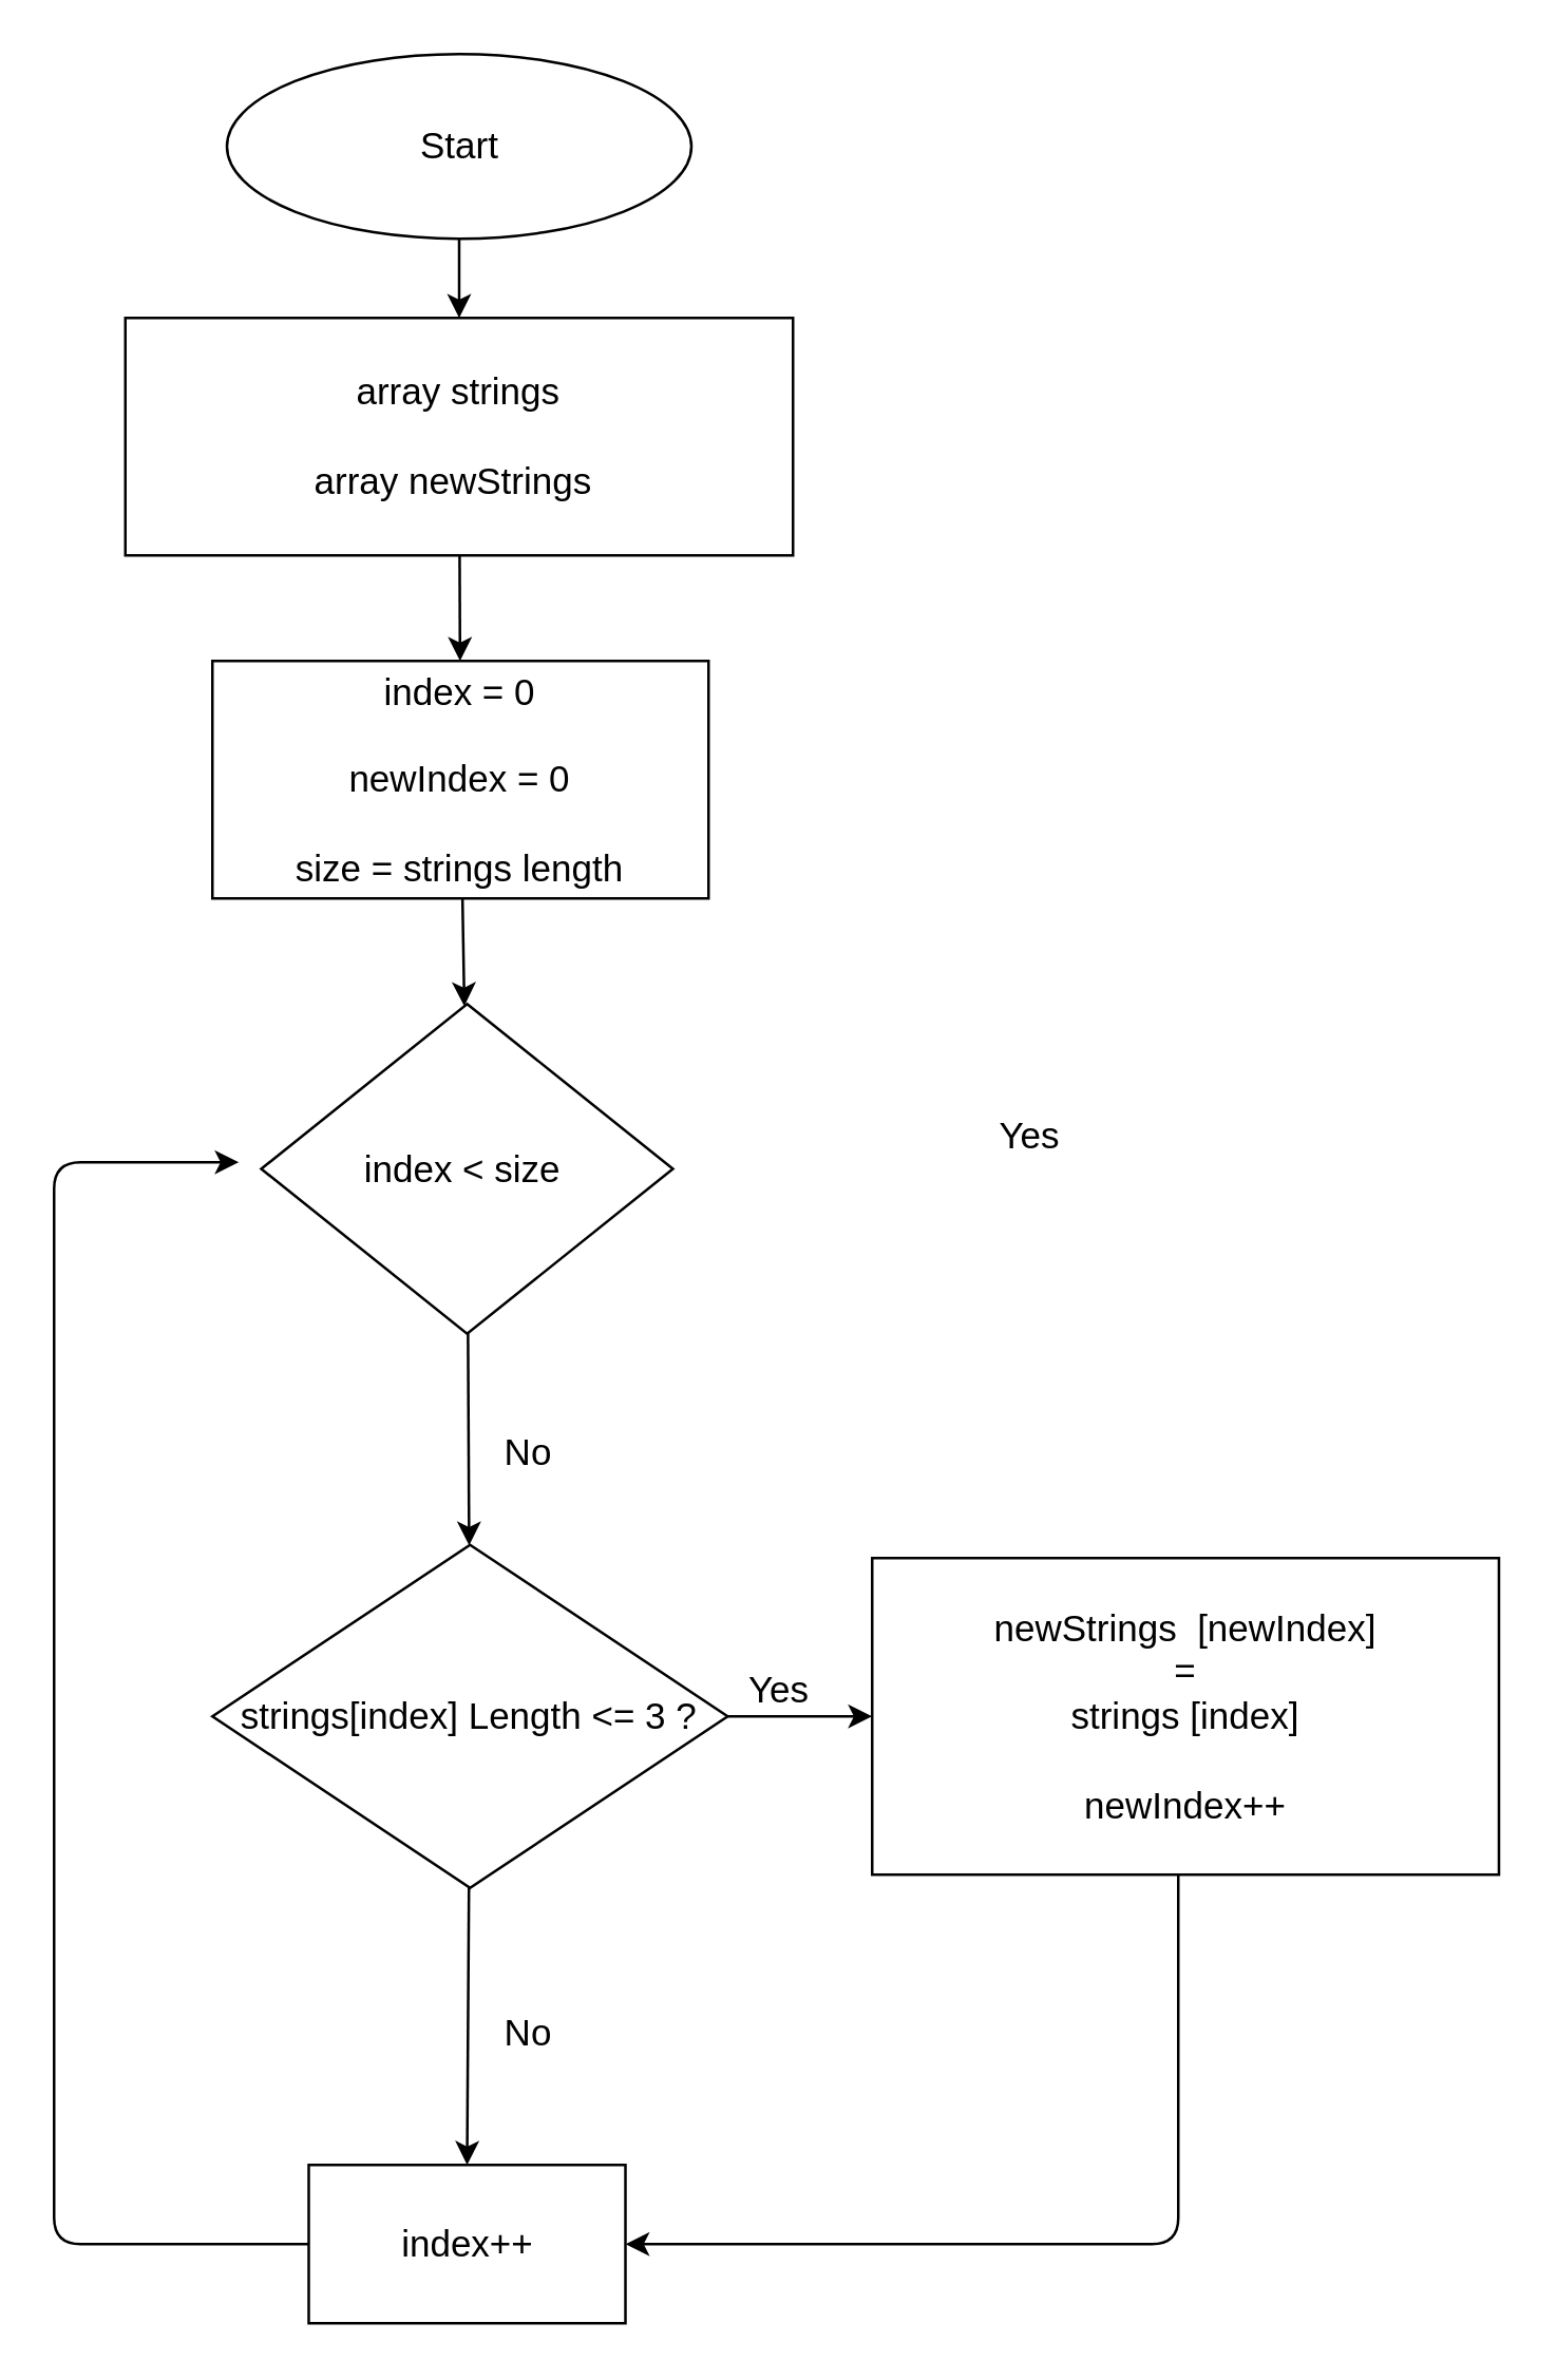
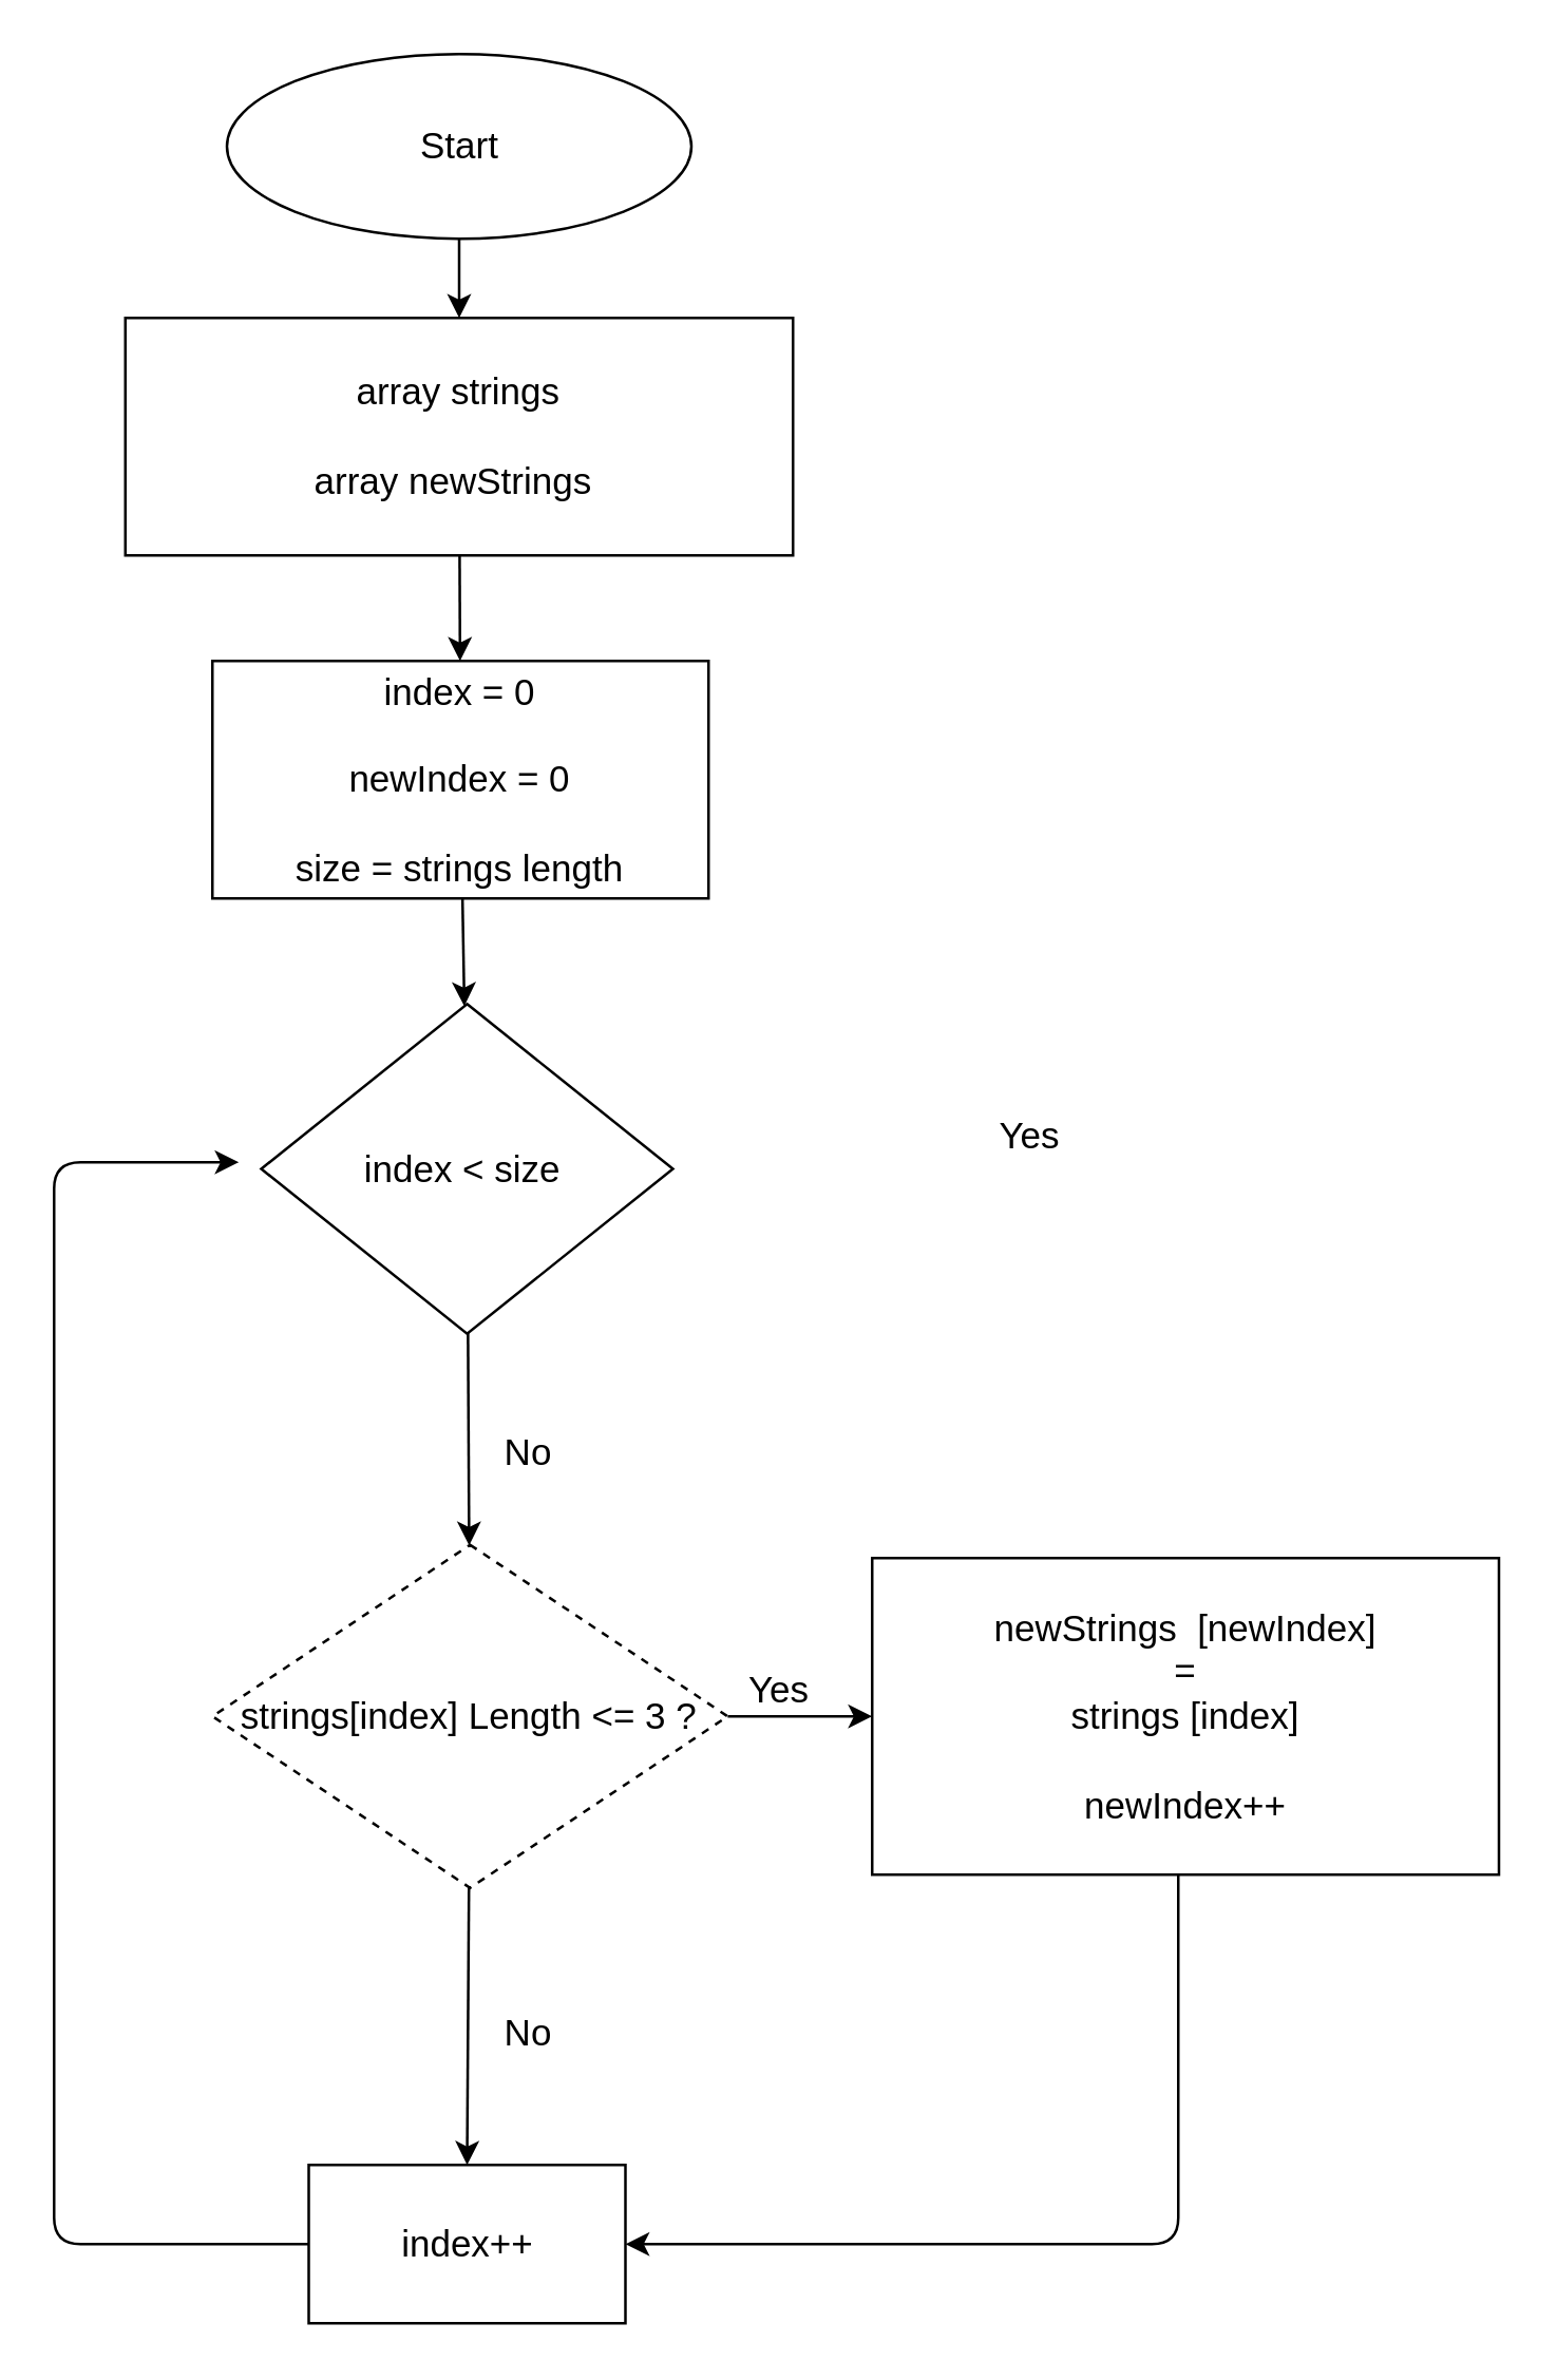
  <mxCell id="0" />
  <mxCell id="1" parent="0" />
  <mxCell id="2" value="" style="edgeStyle=none;html=1;fontSize=14;" parent="1" source="3" target="5" edge="1"><mxGeometry relative="1" as="geometry" /></mxCell>
  <mxCell id="3" value="Start" style="ellipse;whiteSpace=wrap;html=1;fontSize=14;" parent="1" vertex="1"><mxGeometry x="85.5" y="20" width="176" height="70" as="geometry" /></mxCell>
  <mxCell id="4" value="" style="edgeStyle=none;html=1;fontSize=14;" parent="1" source="5" target="7" edge="1"><mxGeometry relative="1" as="geometry" /></mxCell>
  <mxCell id="5" value="array strings&lt;br&gt;&lt;br&gt;array newStrings&amp;nbsp;" style="rounded=0;whiteSpace=wrap;html=1;fontSize=14;fillColor=none;" parent="1" vertex="1"><mxGeometry x="47" y="120" width="253" height="90" as="geometry" /></mxCell>
  <mxCell id="6" value="" style="edgeStyle=none;html=1;fontSize=14;" parent="1" source="7" target="14" edge="1"><mxGeometry relative="1" as="geometry" /></mxCell>
  <mxCell id="7" value="index = 0&lt;br&gt;&lt;br&gt;newIndex = 0&lt;br&gt;&lt;br&gt;size = strings length" style="rounded=0;whiteSpace=wrap;html=1;fontSize=14;fillColor=none;" parent="1" vertex="1"><mxGeometry x="80" y="250" width="188" height="90" as="geometry" /></mxCell>
  <mxCell id="8" value="" style="edgeStyle=none;html=1;fontSize=14;" parent="1" source="10" target="12" edge="1"><mxGeometry relative="1" as="geometry" /></mxCell>
  <mxCell id="9" value="" style="edgeStyle=none;html=1;fontSize=14;entryX=0.5;entryY=0;entryDx=0;entryDy=0;" parent="1" source="10" target="16" edge="1"><mxGeometry relative="1" as="geometry" /></mxCell>
- <mxCell id="10" value="strings[index] Length &amp;lt;= 3 ?" style="rhombus;whiteSpace=wrap;html=1;fontSize=14;fillColor=none;" parent="1" vertex="1"><mxGeometry x="80" y="584.99" width="195.25" height="130" as="geometry" /></mxCell>
+ <mxCell id="10" value="strings[index] Length &amp;lt;= 3 ?" style="rhombus;whiteSpace=wrap;html=1;fontSize=14;fillColor=none;dashed=1;" parent="1" vertex="1"><mxGeometry x="80" y="584.99" width="195.25" height="130" as="geometry" /></mxCell>
  <mxCell id="11" style="edgeStyle=none;html=1;fontSize=14;" parent="1" target="16" edge="1"><mxGeometry relative="1" as="geometry"><mxPoint x="350" y="810" as="targetPoint" /><Array as="points"><mxPoint x="446" y="850" /></Array><mxPoint x="446" y="710" as="sourcePoint" /></mxGeometry></mxCell>
  <mxCell id="12" value="newStrings&amp;nbsp;&lt;span&gt;&amp;nbsp;[newI&lt;/span&gt;ndex&lt;span&gt;] &lt;br&gt;=&lt;br&gt;&lt;/span&gt;strings&lt;span&gt;&amp;nbsp;[&lt;/span&gt;index&lt;span&gt;]&lt;br&gt;&lt;br&gt;newIndex++&lt;br&gt;&lt;/span&gt;" style="rounded=0;whiteSpace=wrap;html=1;fontSize=14;fillColor=none;" parent="1" vertex="1"><mxGeometry x="330" y="590" width="237.5" height="119.99" as="geometry" /></mxCell>
  <mxCell id="13" value="" style="edgeStyle=none;html=1;fontSize=14;" parent="1" source="14" target="10" edge="1"><mxGeometry relative="1" as="geometry" /></mxCell>
  <mxCell id="14" value="index &amp;lt; size&amp;nbsp;" style="rhombus;whiteSpace=wrap;html=1;fontSize=14;fillColor=none;" parent="1" vertex="1"><mxGeometry x="98.5" y="380" width="156" height="125" as="geometry" /></mxCell>
  <mxCell id="15" style="edgeStyle=none;html=1;fontSize=14;" parent="1" source="16" edge="1"><mxGeometry relative="1" as="geometry"><mxPoint x="90" y="440" as="targetPoint" /><Array as="points"><mxPoint x="20" y="850" /><mxPoint x="20" y="440" /></Array></mxGeometry></mxCell>
  <mxCell id="16" value="index++" style="rounded=0;whiteSpace=wrap;html=1;fontSize=14;fillColor=none;" parent="1" vertex="1"><mxGeometry x="116.5" y="820" width="120" height="60" as="geometry" /></mxCell>
  <mxCell id="17" value="Yes" style="text;html=1;strokeColor=none;fillColor=none;align=center;verticalAlign=middle;whiteSpace=wrap;rounded=0;fontSize=14;" parent="1" vertex="1"><mxGeometry x="370" y="420" width="40" height="20" as="geometry" /></mxCell>
  <mxCell id="18" value="Yes" style="text;html=1;strokeColor=none;fillColor=none;align=center;verticalAlign=middle;whiteSpace=wrap;rounded=0;fontSize=14;" parent="1" vertex="1"><mxGeometry x="275.25" y="630" width="40" height="20" as="geometry" /></mxCell>
  <mxCell id="19" value="No" style="text;html=1;strokeColor=none;fillColor=none;align=center;verticalAlign=middle;whiteSpace=wrap;rounded=0;fontSize=14;" parent="1" vertex="1"><mxGeometry x="180" y="540" width="40" height="20" as="geometry" /></mxCell>
  <mxCell id="20" value="No" style="text;html=1;strokeColor=none;fillColor=none;align=center;verticalAlign=middle;whiteSpace=wrap;rounded=0;fontSize=14;" parent="1" vertex="1"><mxGeometry x="180" y="760" width="40" height="20" as="geometry" /></mxCell>
